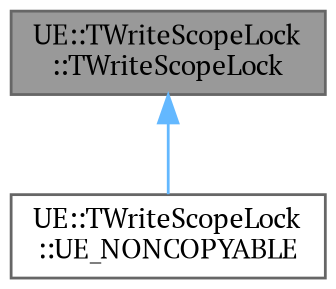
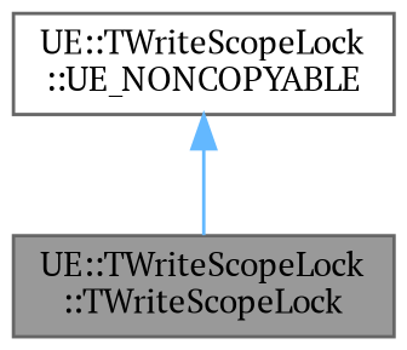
  digraph {
    rankdir=TB
    fontname="PT Serif"
    node [fontname="PT Serif" fontsize=10 shape=box style=filled]
    n1 [color=gray40 fillcolor=grey60 fontcolor=black height=0.2 label="UE::TWriteScopeLock\l::TWriteScopeLock" width=0.4]
    n2 [color=grey40 fillcolor=white height=0.2 label="UE::TWriteScopeLock\l::UE_NONCOPYABLE" width=0.4]
-   n1 -> n2 [color=steelblue1 dir=back fontname="PT Serif" fontsize=10 labelfontname=Helvetica labelfontsize=10 style=solid]
+   n2 -> n1 [color=steelblue1 dir=back fontname="PT Serif" fontsize=10 labelfontname=Helvetica labelfontsize=10 style=solid]
  }
